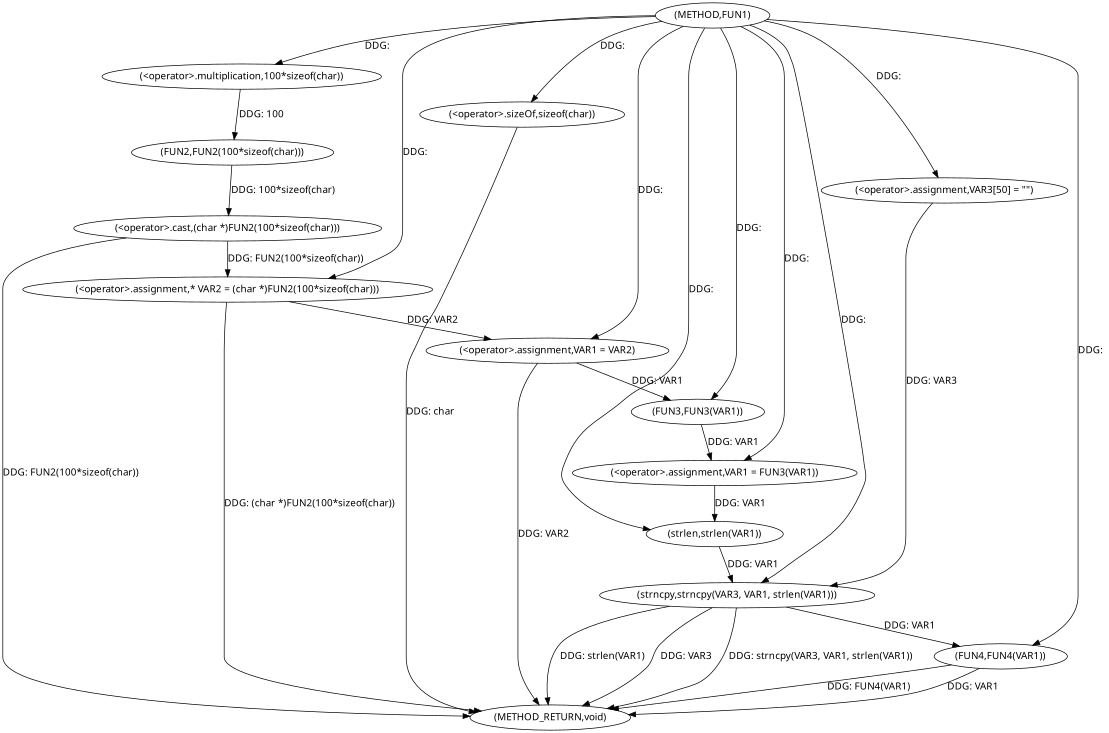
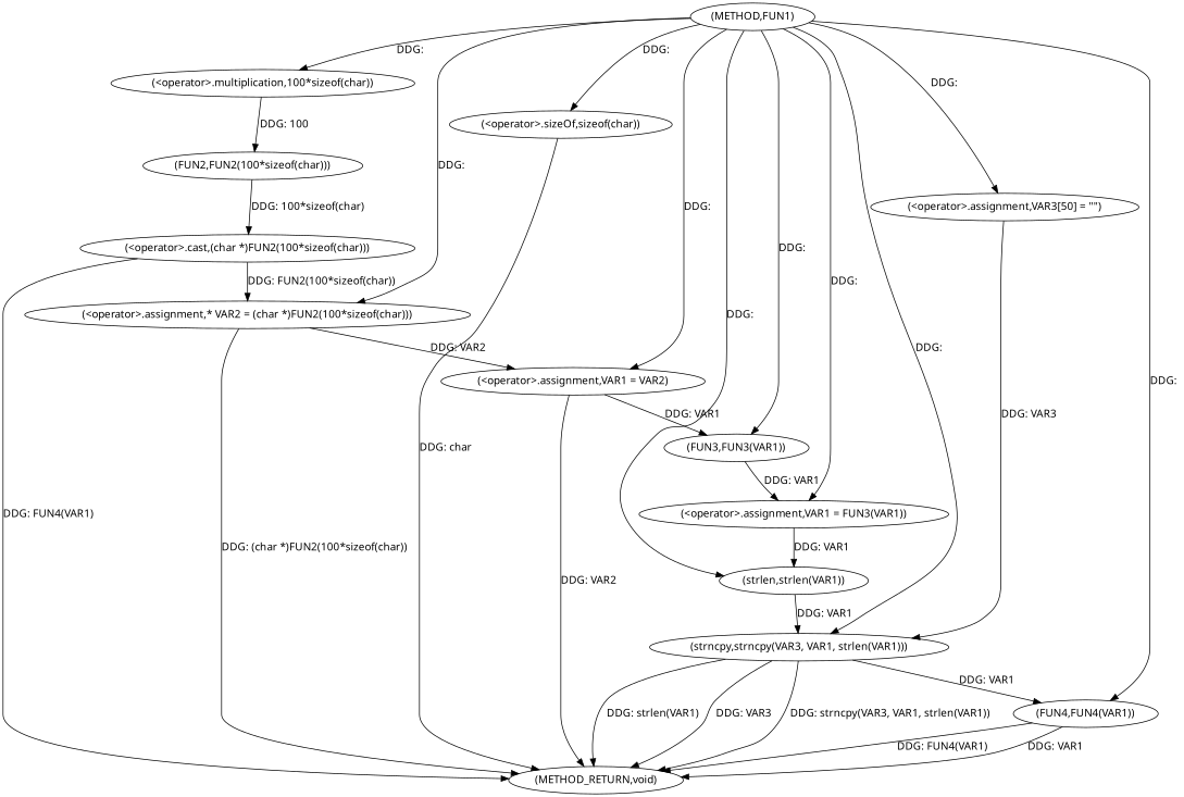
  digraph {
    fontname="Noto Sans"
    node [fontname="Noto Sans"]
    edge [fontname="Noto Sans"]
    n1 [label="(METHOD,FUN1)"]
    n2 [label="(<operator>.assignment,* VAR2 = (char *)FUN2(100*sizeof(char)))"]
    n3 [label="(<operator>.multiplication,100*sizeof(char))"]
    n4 [label="(<operator>.sizeOf,sizeof(char))"]
    n5 [label="(<operator>.assignment,VAR1 = VAR2)"]
    n6 [label="(<operator>.assignment,VAR1 = FUN3(VAR1))"]
    n7 [label="(FUN3,FUN3(VAR1))"]
    n8 [label="(<operator>.assignment,VAR3[50] = \"\")"]
    n9 [label="(strncpy,strncpy(VAR3, VAR1, strlen(VAR1)))"]
    n10 [label="(strlen,strlen(VAR1))"]
    n11 [label="(FUN4,FUN4(VAR1))"]
    n12 [label="(METHOD_RETURN,void)"]
    n13 [label="(FUN2,FUN2(100*sizeof(char)))"]
    n14 [label="(<operator>.cast,(char *)FUN2(100*sizeof(char)))"]
    n1 -> n2 [label="DDG: "]
    n1 -> n3 [label="DDG: "]
    n1 -> n4 [label="DDG: "]
    n1 -> n5 [label="DDG: "]
    n1 -> n6 [label="DDG: "]
    n1 -> n7 [label="DDG: "]
    n1 -> n8 [label="DDG: "]
    n1 -> n9 [label="DDG: "]
    n1 -> n10 [label="DDG: "]
    n1 -> n11 [label="DDG: "]
    n2 -> n5 [label="DDG: VAR2"]
    n2 -> n12 [label="DDG: (char *)FUN2(100*sizeof(char))"]
    n3 -> n13 [label="DDG: 100"]
    n4 -> n12 [label="DDG: char"]
    n5 -> n7 [label="DDG: VAR1"]
    n5 -> n12 [label="DDG: VAR2"]
    n6 -> n10 [label="DDG: VAR1"]
    n7 -> n6 [label="DDG: VAR1"]
    n8 -> n9 [label="DDG: VAR3"]
    n9 -> n11 [label="DDG: VAR1"]
    n9 -> n12 [label="DDG: strncpy(VAR3, VAR1, strlen(VAR1))"]
    n9 -> n12 [label="DDG: strlen(VAR1)"]
    n9 -> n12 [label="DDG: VAR3"]
    n10 -> n9 [label="DDG: VAR1"]
    n11 -> n12 [label="DDG: VAR1"]
    n11 -> n12 [label="DDG: FUN4(VAR1)"]
    n13 -> n14 [label="DDG: 100*sizeof(char)"]
    n14 -> n2 [label="DDG: FUN2(100*sizeof(char))"]
-   n14 -> n12 [label="DDG: FUN2(100*sizeof(char))"]
+   n14 -> n12 [label="DDG: FUN4(VAR1)"]
  }
